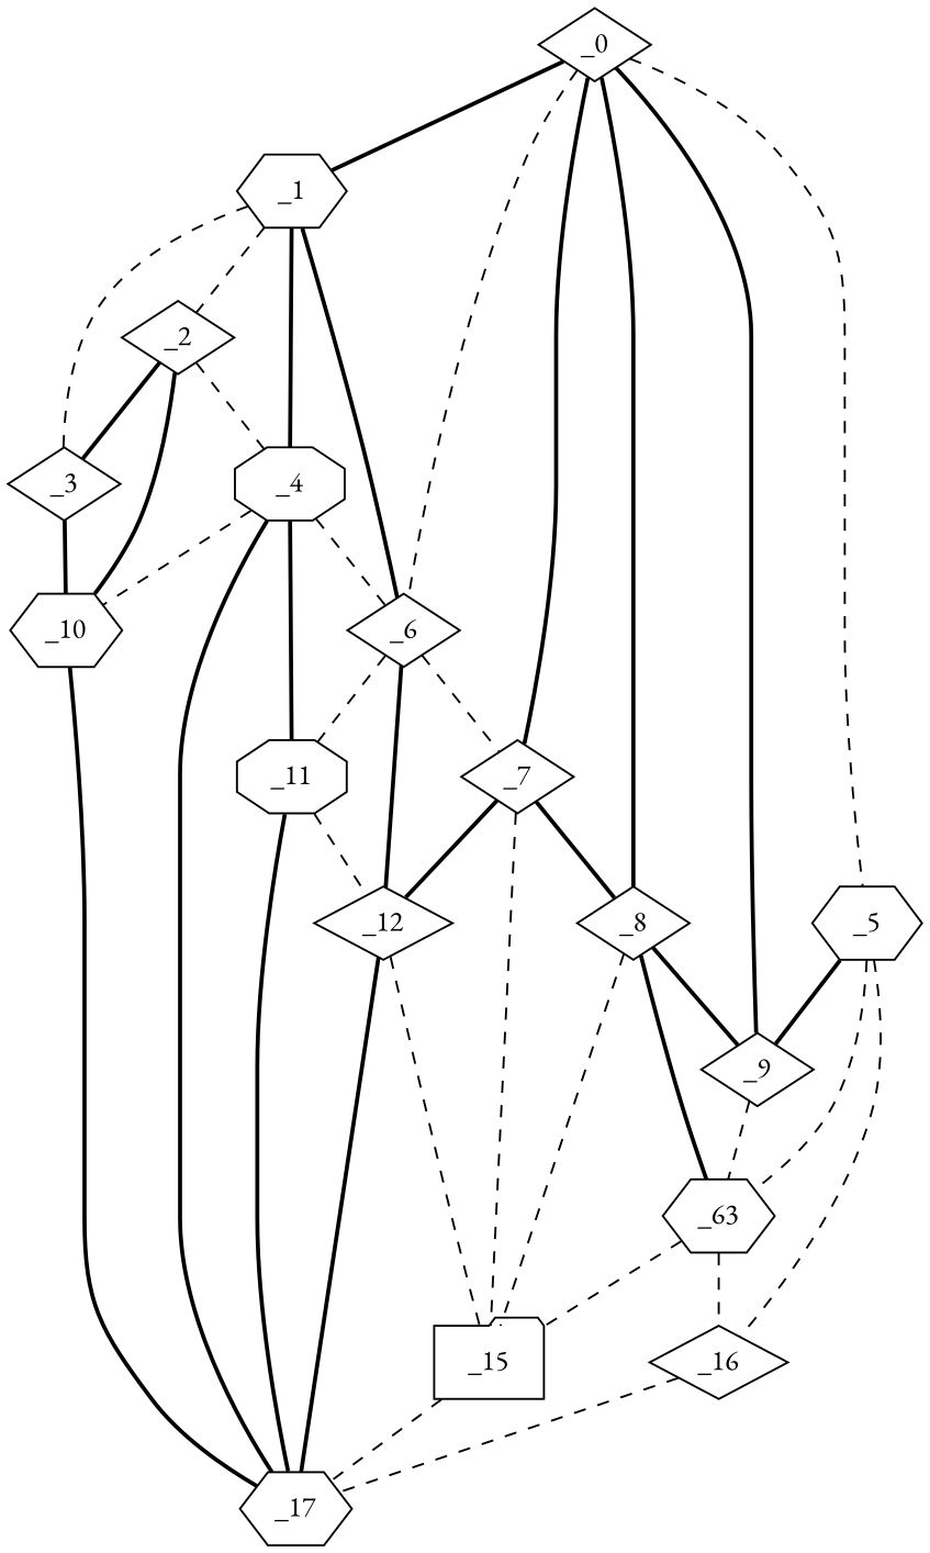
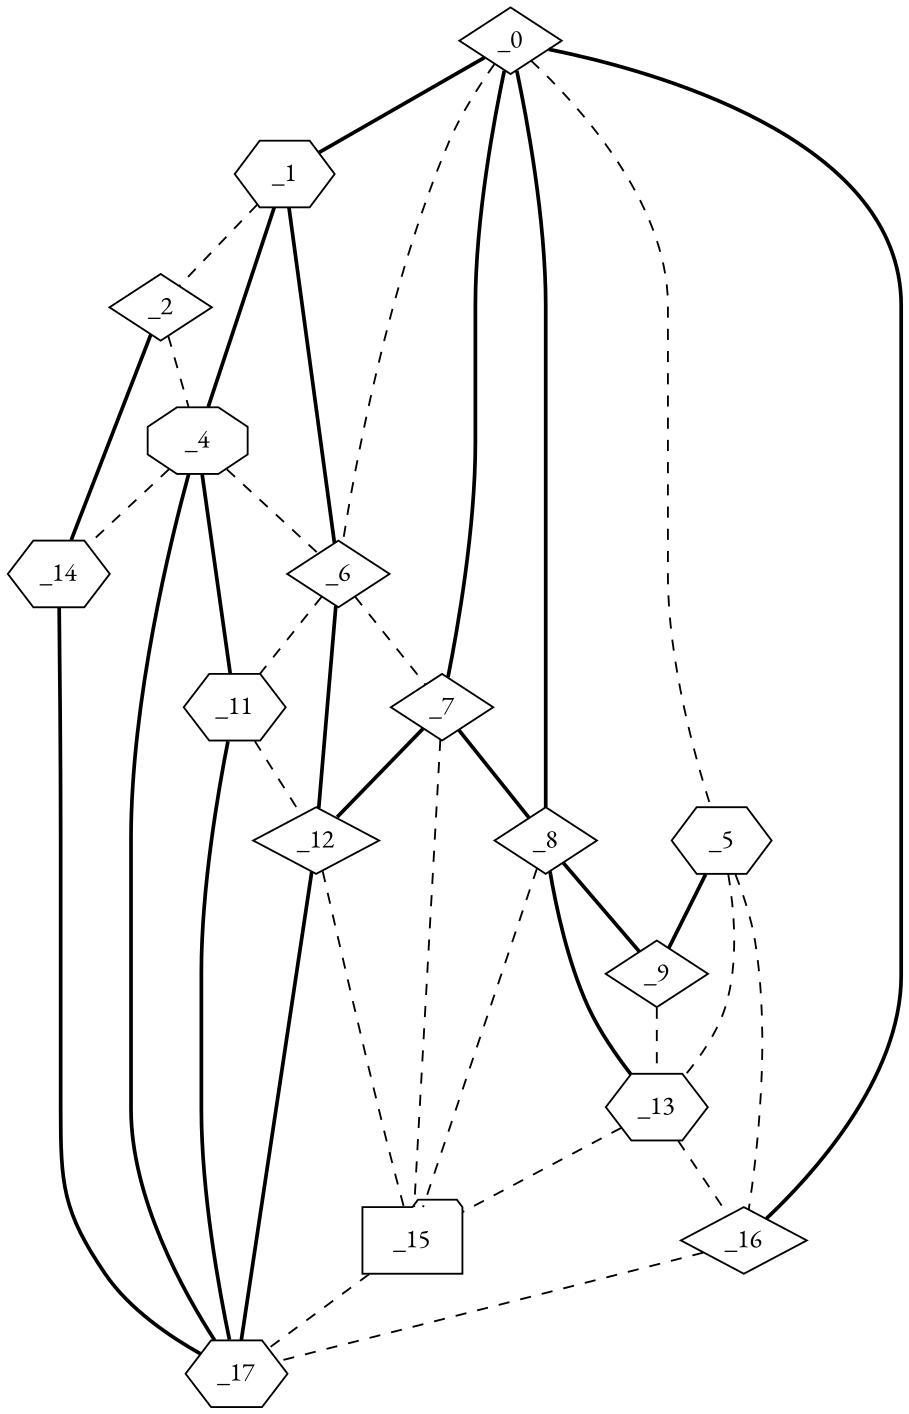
  graph {
    fontname="EB Garamond"
    node [fontname="EB Garamond" shape=diamond x=68]
    edge [fontname="EB Garamond" style=bold valence=1]
    _0 [x=39 y=104]
    _1 [shape=hexagon x=40 y=41]
    _5 [shape=hexagon x=64 y=125]
    _6 [y=73]
    _7 [y=82]
    _8 [y=95]
    _9 [y=108]
    _2 [x=46 y=35]
-   _3 [x=49 y=7]
    _4 [shape=octagon x=63 y=55]
-   _13 [shape=hexagon x=80 y=110 label=_63]
+   _13 [shape=hexagon x=80 y=110]
    _16 [x=88 y=119]
-   _11 [shape=octagon x=80 y=65]
+   _11 [shape=hexagon x=80 y=65]
    _12 [x=80 y=81]
    _15 [shape=folder x=82 y=94]
-   _14 [shape=hexagon x=82 y=33 label=_10]
+   _14 [shape=hexagon x=82 y=33]
    _17 [shape=hexagon x=89 y=39]
    _0 -- _1
    _0 -- _5 [style=dashed]
    _0 -- _6 [style=dashed]
    _0 -- _7 [valence=2]
    _0 -- _8
-   _0 -- _9
+   _0 -- _16
    _1 -- _6
    _1 -- _2 [style=dashed]
-   _1 -- _3 [style=dashed]
    _1 -- _4 [valence=2]
    _5 -- _9 [valence=2]
    _5 -- _13 [style=dashed]
    _5 -- _16 [style=dashed]
    _6 -- _7 [style=dashed valence=2]
    _6 -- _11 [style=dashed valence=2]
    _6 -- _12
    _7 -- _8 [valence=2]
    _7 -- _12 [valence=2]
    _7 -- _15 [style=dashed]
    _8 -- _9 [valence=2]
    _8 -- _13 [valence=2]
    _8 -- _15 [style=dashed valence=2]
    _9 -- _13 [style=dashed]
-   _2 -- _3 [valence=2]
    _2 -- _4 [style=dashed valence=2]
    _2 -- _14
-   _3 -- _14
    _4 -- _6 [style=dashed]
    _4 -- _11 [valence=2]
    _4 -- _14 [style=dashed valence=2]
    _4 -- _17
    _13 -- _16 [style=dashed valence=2]
    _13 -- _15 [style=dashed]
    _16 -- _17 [style=dashed]
    _11 -- _12 [style=dashed]
    _11 -- _17
    _12 -- _15 [style=dashed]
    _12 -- _17 [valence=2]
    _15 -- _17 [style=dashed]
    _14 -- _17
  }
